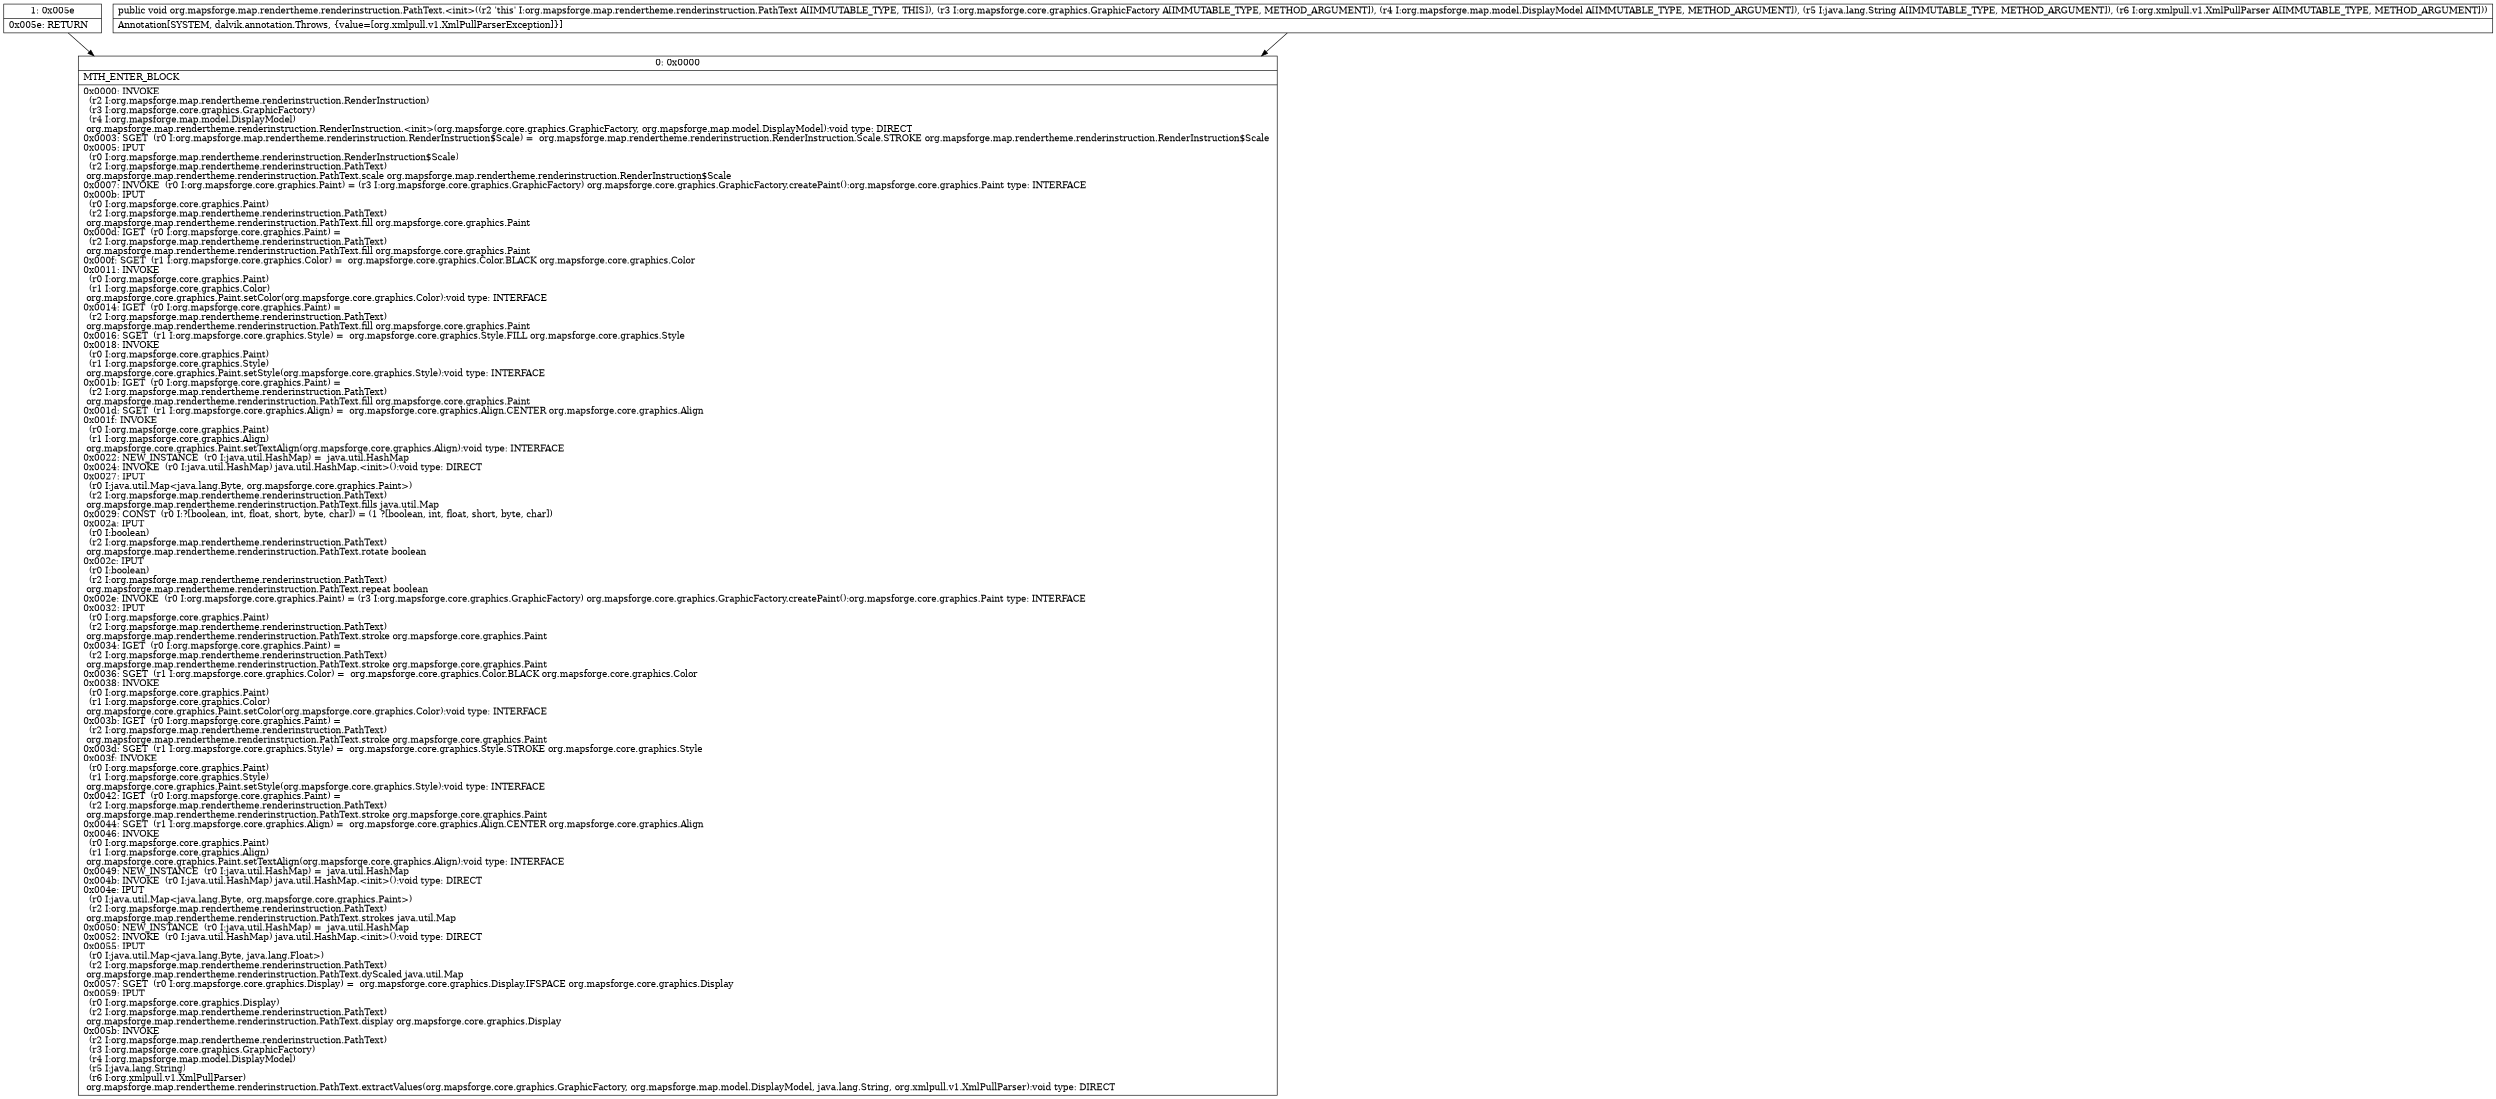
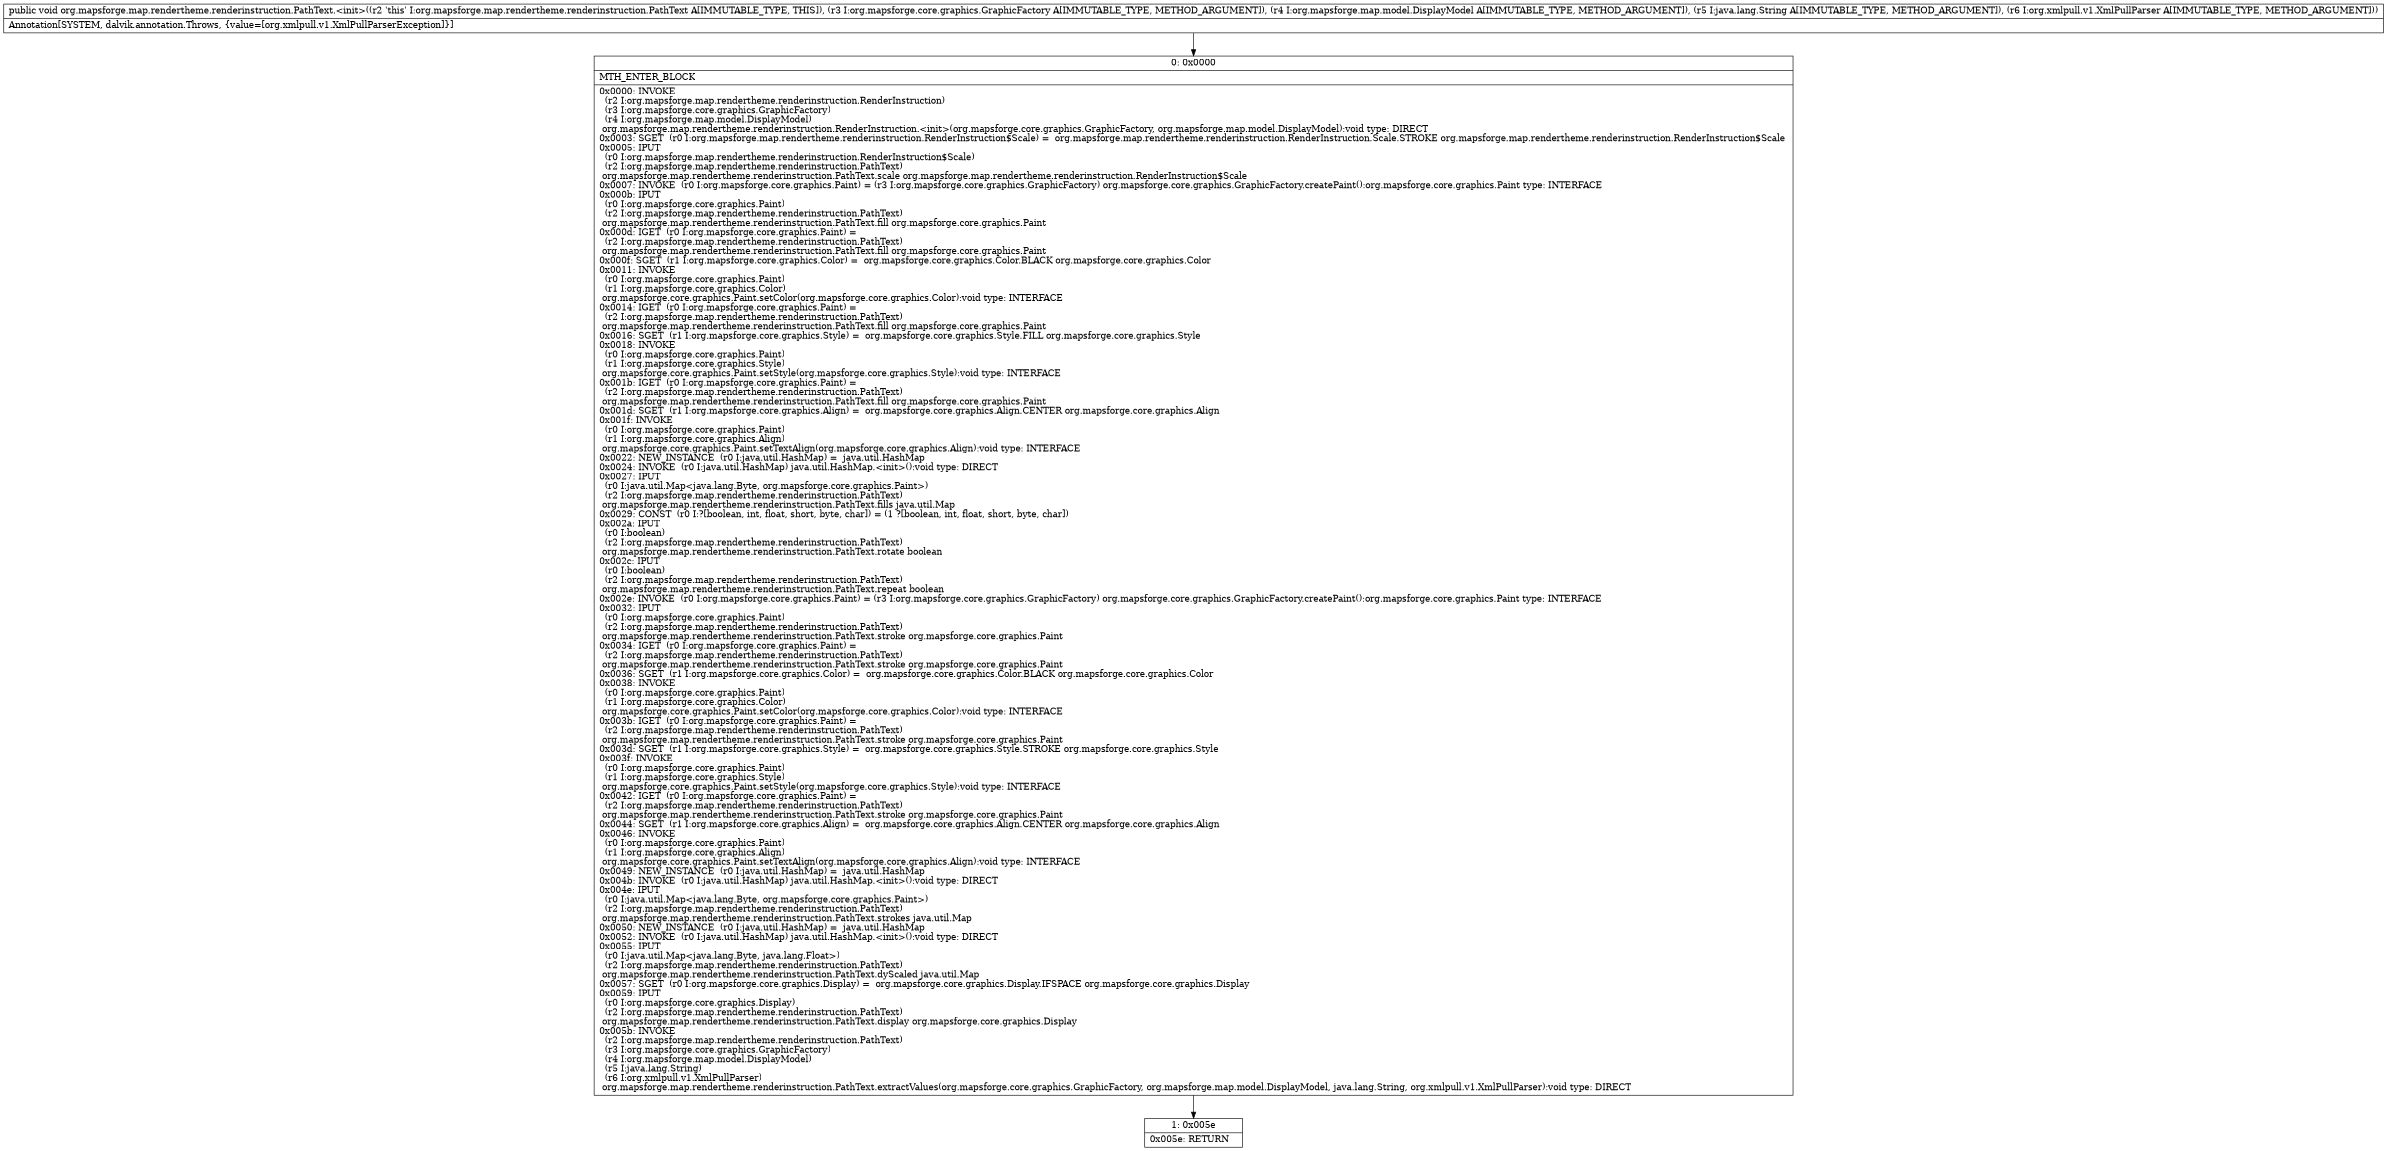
  digraph {
    node [shape=record]
    n1 [label="{0\:\ 0x0000|MTH_ENTER_BLOCK\l|0x0000: INVOKE  \l  (r2 I:org.mapsforge.map.rendertheme.renderinstruction.RenderInstruction)\l  (r3 I:org.mapsforge.core.graphics.GraphicFactory)\l  (r4 I:org.mapsforge.map.model.DisplayModel)\l org.mapsforge.map.rendertheme.renderinstruction.RenderInstruction.\<init\>(org.mapsforge.core.graphics.GraphicFactory, org.mapsforge.map.model.DisplayModel):void type: DIRECT \l0x0003: SGET  (r0 I:org.mapsforge.map.rendertheme.renderinstruction.RenderInstruction$Scale) =  org.mapsforge.map.rendertheme.renderinstruction.RenderInstruction.Scale.STROKE org.mapsforge.map.rendertheme.renderinstruction.RenderInstruction$Scale \l0x0005: IPUT  \l  (r0 I:org.mapsforge.map.rendertheme.renderinstruction.RenderInstruction$Scale)\l  (r2 I:org.mapsforge.map.rendertheme.renderinstruction.PathText)\l org.mapsforge.map.rendertheme.renderinstruction.PathText.scale org.mapsforge.map.rendertheme.renderinstruction.RenderInstruction$Scale \l0x0007: INVOKE  (r0 I:org.mapsforge.core.graphics.Paint) = (r3 I:org.mapsforge.core.graphics.GraphicFactory) org.mapsforge.core.graphics.GraphicFactory.createPaint():org.mapsforge.core.graphics.Paint type: INTERFACE \l0x000b: IPUT  \l  (r0 I:org.mapsforge.core.graphics.Paint)\l  (r2 I:org.mapsforge.map.rendertheme.renderinstruction.PathText)\l org.mapsforge.map.rendertheme.renderinstruction.PathText.fill org.mapsforge.core.graphics.Paint \l0x000d: IGET  (r0 I:org.mapsforge.core.graphics.Paint) = \l  (r2 I:org.mapsforge.map.rendertheme.renderinstruction.PathText)\l org.mapsforge.map.rendertheme.renderinstruction.PathText.fill org.mapsforge.core.graphics.Paint \l0x000f: SGET  (r1 I:org.mapsforge.core.graphics.Color) =  org.mapsforge.core.graphics.Color.BLACK org.mapsforge.core.graphics.Color \l0x0011: INVOKE  \l  (r0 I:org.mapsforge.core.graphics.Paint)\l  (r1 I:org.mapsforge.core.graphics.Color)\l org.mapsforge.core.graphics.Paint.setColor(org.mapsforge.core.graphics.Color):void type: INTERFACE \l0x0014: IGET  (r0 I:org.mapsforge.core.graphics.Paint) = \l  (r2 I:org.mapsforge.map.rendertheme.renderinstruction.PathText)\l org.mapsforge.map.rendertheme.renderinstruction.PathText.fill org.mapsforge.core.graphics.Paint \l0x0016: SGET  (r1 I:org.mapsforge.core.graphics.Style) =  org.mapsforge.core.graphics.Style.FILL org.mapsforge.core.graphics.Style \l0x0018: INVOKE  \l  (r0 I:org.mapsforge.core.graphics.Paint)\l  (r1 I:org.mapsforge.core.graphics.Style)\l org.mapsforge.core.graphics.Paint.setStyle(org.mapsforge.core.graphics.Style):void type: INTERFACE \l0x001b: IGET  (r0 I:org.mapsforge.core.graphics.Paint) = \l  (r2 I:org.mapsforge.map.rendertheme.renderinstruction.PathText)\l org.mapsforge.map.rendertheme.renderinstruction.PathText.fill org.mapsforge.core.graphics.Paint \l0x001d: SGET  (r1 I:org.mapsforge.core.graphics.Align) =  org.mapsforge.core.graphics.Align.CENTER org.mapsforge.core.graphics.Align \l0x001f: INVOKE  \l  (r0 I:org.mapsforge.core.graphics.Paint)\l  (r1 I:org.mapsforge.core.graphics.Align)\l org.mapsforge.core.graphics.Paint.setTextAlign(org.mapsforge.core.graphics.Align):void type: INTERFACE \l0x0022: NEW_INSTANCE  (r0 I:java.util.HashMap) =  java.util.HashMap \l0x0024: INVOKE  (r0 I:java.util.HashMap) java.util.HashMap.\<init\>():void type: DIRECT \l0x0027: IPUT  \l  (r0 I:java.util.Map\<java.lang.Byte, org.mapsforge.core.graphics.Paint\>)\l  (r2 I:org.mapsforge.map.rendertheme.renderinstruction.PathText)\l org.mapsforge.map.rendertheme.renderinstruction.PathText.fills java.util.Map \l0x0029: CONST  (r0 I:?[boolean, int, float, short, byte, char]) = (1 ?[boolean, int, float, short, byte, char]) \l0x002a: IPUT  \l  (r0 I:boolean)\l  (r2 I:org.mapsforge.map.rendertheme.renderinstruction.PathText)\l org.mapsforge.map.rendertheme.renderinstruction.PathText.rotate boolean \l0x002c: IPUT  \l  (r0 I:boolean)\l  (r2 I:org.mapsforge.map.rendertheme.renderinstruction.PathText)\l org.mapsforge.map.rendertheme.renderinstruction.PathText.repeat boolean \l0x002e: INVOKE  (r0 I:org.mapsforge.core.graphics.Paint) = (r3 I:org.mapsforge.core.graphics.GraphicFactory) org.mapsforge.core.graphics.GraphicFactory.createPaint():org.mapsforge.core.graphics.Paint type: INTERFACE \l0x0032: IPUT  \l  (r0 I:org.mapsforge.core.graphics.Paint)\l  (r2 I:org.mapsforge.map.rendertheme.renderinstruction.PathText)\l org.mapsforge.map.rendertheme.renderinstruction.PathText.stroke org.mapsforge.core.graphics.Paint \l0x0034: IGET  (r0 I:org.mapsforge.core.graphics.Paint) = \l  (r2 I:org.mapsforge.map.rendertheme.renderinstruction.PathText)\l org.mapsforge.map.rendertheme.renderinstruction.PathText.stroke org.mapsforge.core.graphics.Paint \l0x0036: SGET  (r1 I:org.mapsforge.core.graphics.Color) =  org.mapsforge.core.graphics.Color.BLACK org.mapsforge.core.graphics.Color \l0x0038: INVOKE  \l  (r0 I:org.mapsforge.core.graphics.Paint)\l  (r1 I:org.mapsforge.core.graphics.Color)\l org.mapsforge.core.graphics.Paint.setColor(org.mapsforge.core.graphics.Color):void type: INTERFACE \l0x003b: IGET  (r0 I:org.mapsforge.core.graphics.Paint) = \l  (r2 I:org.mapsforge.map.rendertheme.renderinstruction.PathText)\l org.mapsforge.map.rendertheme.renderinstruction.PathText.stroke org.mapsforge.core.graphics.Paint \l0x003d: SGET  (r1 I:org.mapsforge.core.graphics.Style) =  org.mapsforge.core.graphics.Style.STROKE org.mapsforge.core.graphics.Style \l0x003f: INVOKE  \l  (r0 I:org.mapsforge.core.graphics.Paint)\l  (r1 I:org.mapsforge.core.graphics.Style)\l org.mapsforge.core.graphics.Paint.setStyle(org.mapsforge.core.graphics.Style):void type: INTERFACE \l0x0042: IGET  (r0 I:org.mapsforge.core.graphics.Paint) = \l  (r2 I:org.mapsforge.map.rendertheme.renderinstruction.PathText)\l org.mapsforge.map.rendertheme.renderinstruction.PathText.stroke org.mapsforge.core.graphics.Paint \l0x0044: SGET  (r1 I:org.mapsforge.core.graphics.Align) =  org.mapsforge.core.graphics.Align.CENTER org.mapsforge.core.graphics.Align \l0x0046: INVOKE  \l  (r0 I:org.mapsforge.core.graphics.Paint)\l  (r1 I:org.mapsforge.core.graphics.Align)\l org.mapsforge.core.graphics.Paint.setTextAlign(org.mapsforge.core.graphics.Align):void type: INTERFACE \l0x0049: NEW_INSTANCE  (r0 I:java.util.HashMap) =  java.util.HashMap \l0x004b: INVOKE  (r0 I:java.util.HashMap) java.util.HashMap.\<init\>():void type: DIRECT \l0x004e: IPUT  \l  (r0 I:java.util.Map\<java.lang.Byte, org.mapsforge.core.graphics.Paint\>)\l  (r2 I:org.mapsforge.map.rendertheme.renderinstruction.PathText)\l org.mapsforge.map.rendertheme.renderinstruction.PathText.strokes java.util.Map \l0x0050: NEW_INSTANCE  (r0 I:java.util.HashMap) =  java.util.HashMap \l0x0052: INVOKE  (r0 I:java.util.HashMap) java.util.HashMap.\<init\>():void type: DIRECT \l0x0055: IPUT  \l  (r0 I:java.util.Map\<java.lang.Byte, java.lang.Float\>)\l  (r2 I:org.mapsforge.map.rendertheme.renderinstruction.PathText)\l org.mapsforge.map.rendertheme.renderinstruction.PathText.dyScaled java.util.Map \l0x0057: SGET  (r0 I:org.mapsforge.core.graphics.Display) =  org.mapsforge.core.graphics.Display.IFSPACE org.mapsforge.core.graphics.Display \l0x0059: IPUT  \l  (r0 I:org.mapsforge.core.graphics.Display)\l  (r2 I:org.mapsforge.map.rendertheme.renderinstruction.PathText)\l org.mapsforge.map.rendertheme.renderinstruction.PathText.display org.mapsforge.core.graphics.Display \l0x005b: INVOKE  \l  (r2 I:org.mapsforge.map.rendertheme.renderinstruction.PathText)\l  (r3 I:org.mapsforge.core.graphics.GraphicFactory)\l  (r4 I:org.mapsforge.map.model.DisplayModel)\l  (r5 I:java.lang.String)\l  (r6 I:org.xmlpull.v1.XmlPullParser)\l org.mapsforge.map.rendertheme.renderinstruction.PathText.extractValues(org.mapsforge.core.graphics.GraphicFactory, org.mapsforge.map.model.DisplayModel, java.lang.String, org.xmlpull.v1.XmlPullParser):void type: DIRECT \l}"]
    n2 [label="{1\:\ 0x005e|0x005e: RETURN   \l}"]
    n3 [label="{public void org.mapsforge.map.rendertheme.renderinstruction.PathText.\<init\>((r2 'this' I:org.mapsforge.map.rendertheme.renderinstruction.PathText A[IMMUTABLE_TYPE, THIS]), (r3 I:org.mapsforge.core.graphics.GraphicFactory A[IMMUTABLE_TYPE, METHOD_ARGUMENT]), (r4 I:org.mapsforge.map.model.DisplayModel A[IMMUTABLE_TYPE, METHOD_ARGUMENT]), (r5 I:java.lang.String A[IMMUTABLE_TYPE, METHOD_ARGUMENT]), (r6 I:org.xmlpull.v1.XmlPullParser A[IMMUTABLE_TYPE, METHOD_ARGUMENT]))  | Annotation[SYSTEM, dalvik.annotation.Throws, \{value=[org.xmlpull.v1.XmlPullParserException]\}]\l}"]
-   n2 -> n1
+   n1 -> n2
    n3 -> n1
  }
